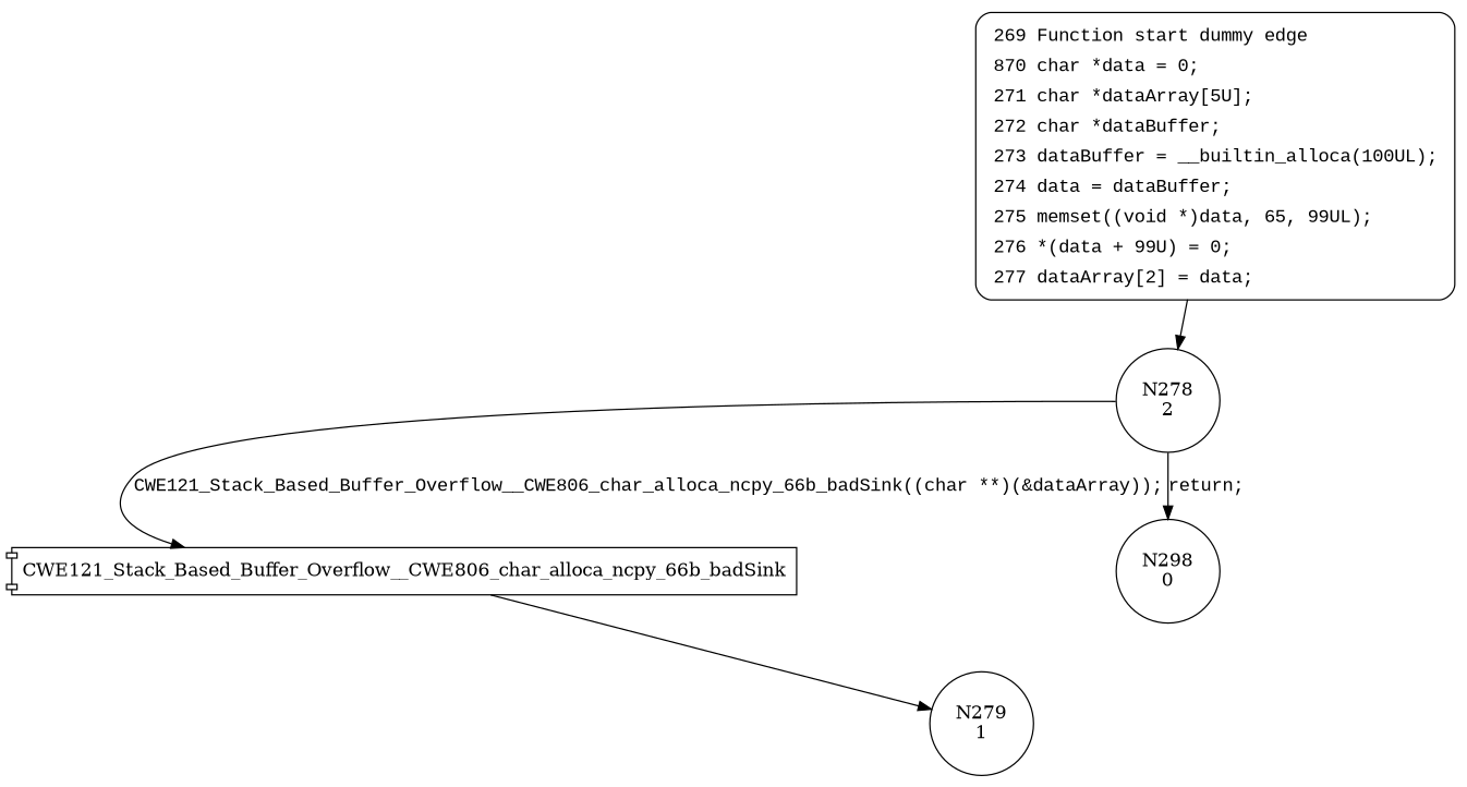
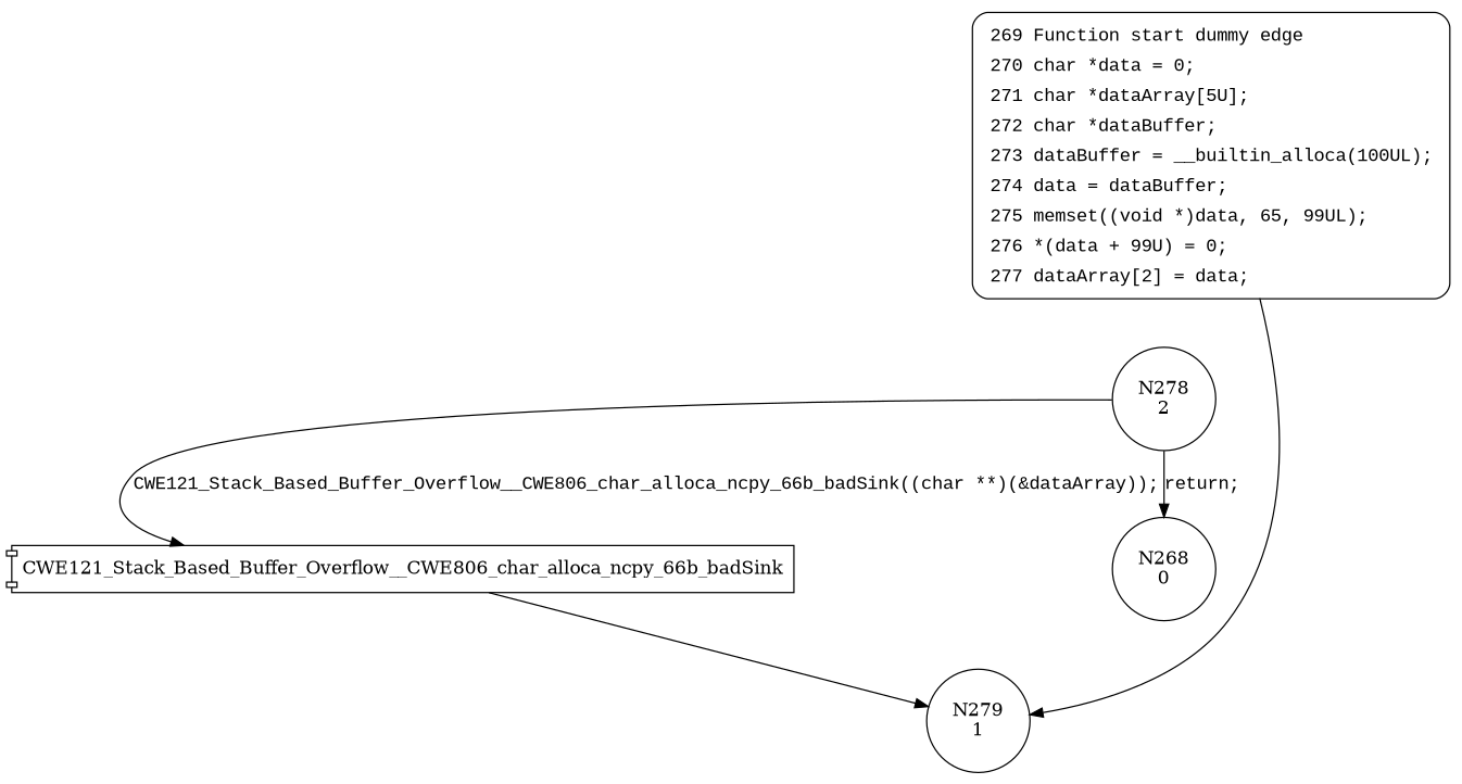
  digraph {
    node [shape=circle]
    edge [fontname="Courier New"]
    n1 [label="N278\n2"]
    n2 [label=CWE121_Stack_Based_Buffer_Overflow__CWE806_char_alloca_ncpy_66b_badSink shape=component]
-   n3 [label="N298\n0"]
+   n3 [label="N268\n0"]
    n4 [label="N279\n1"]
-   n5 [fillcolor=white fontname="Courier New" label=<<table border="0" cellborder="0" cellpadding="3" bgcolor="white"><tr><td align="right">269</td><td align="left">Function start dummy edge</td></tr><tr><td align="right">870</td><td align="left">char *data = 0;</td></tr><tr><td align="right">271</td><td align="left">char *dataArray[5U];</td></tr><tr><td align="right">272</td><td align="left">char *dataBuffer;</td></tr><tr><td align="right">273</td><td align="left">dataBuffer = __builtin_alloca(100UL);</td></tr><tr><td align="right">274</td><td align="left">data = dataBuffer;</td></tr><tr><td align="right">275</td><td align="left">memset((void *)data, 65, 99UL);</td></tr><tr><td align="right">276</td><td align="left">*(data + 99U) = 0;</td></tr><tr><td align="right">277</td><td align="left">dataArray[2] = data;</td></tr></table>> penwidth=1 shape=Mrecord style="filled,bold"]
+   n5 [fillcolor=white fontname="Courier New" label=<<table border="0" cellborder="0" cellpadding="3" bgcolor="white"><tr><td align="right">269</td><td align="left">Function start dummy edge</td></tr><tr><td align="right">270</td><td align="left">char *data = 0;</td></tr><tr><td align="right">271</td><td align="left">char *dataArray[5U];</td></tr><tr><td align="right">272</td><td align="left">char *dataBuffer;</td></tr><tr><td align="right">273</td><td align="left">dataBuffer = __builtin_alloca(100UL);</td></tr><tr><td align="right">274</td><td align="left">data = dataBuffer;</td></tr><tr><td align="right">275</td><td align="left">memset((void *)data, 65, 99UL);</td></tr><tr><td align="right">276</td><td align="left">*(data + 99U) = 0;</td></tr><tr><td align="right">277</td><td align="left">dataArray[2] = data;</td></tr></table>> penwidth=1 shape=Mrecord style="filled,bold"]
    n1 -> n2 [label="CWE121_Stack_Based_Buffer_Overflow__CWE806_char_alloca_ncpy_66b_badSink((char **)(&dataArray));"]
    n1 -> n3 [label="return;"]
    n2 -> n4
-   n5 -> n1 [fontname=""]
+   n5 -> n4 [fontname=""]
  }
